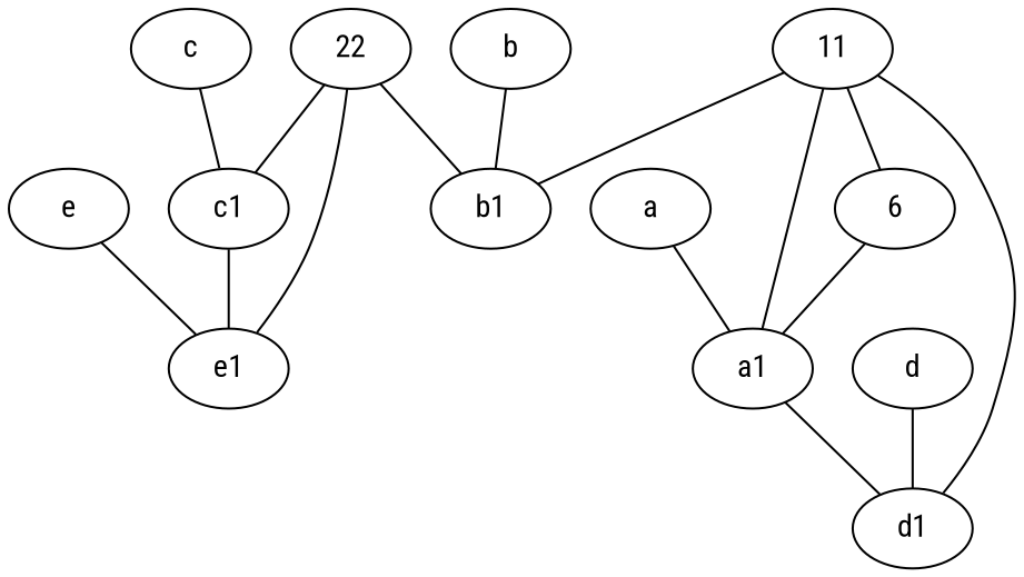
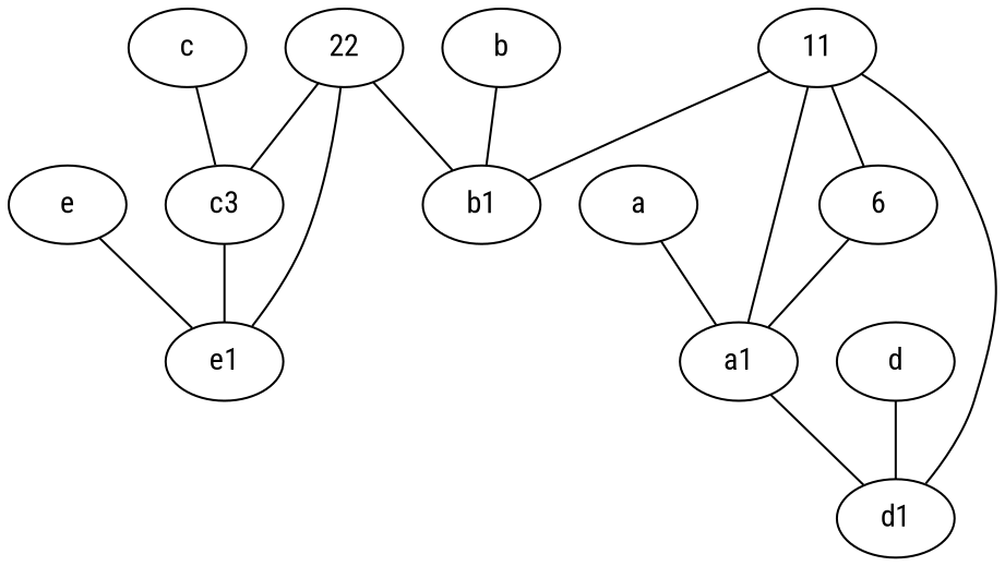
  graph {
    fontname="Roboto Condensed"
    node [fontname="Roboto Condensed"]
    edge [fontname="Roboto Condensed"]
-   c1
+   c1 [label=c3]
    e1
    6
    a1
    d1
    22
    b1
    c
    b
    d
    e
    11
    a
    c1 -- e1
    6 -- a1
    a1 -- d1
    22 -- c1
    22 -- e1
    22 -- b1
    c -- c1
    b -- b1
    d -- d1
    e -- e1
    11 -- 6
    11 -- a1
    11 -- d1
    11 -- b1
    a -- a1
  }
